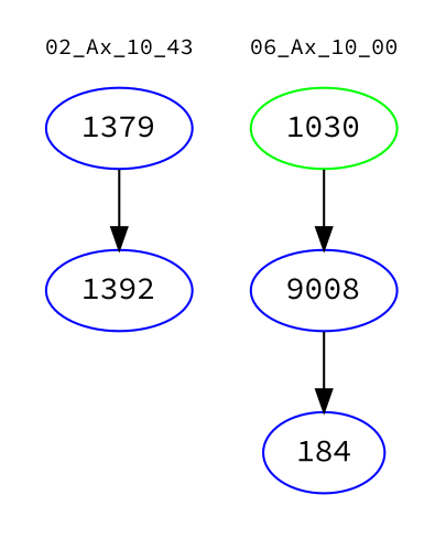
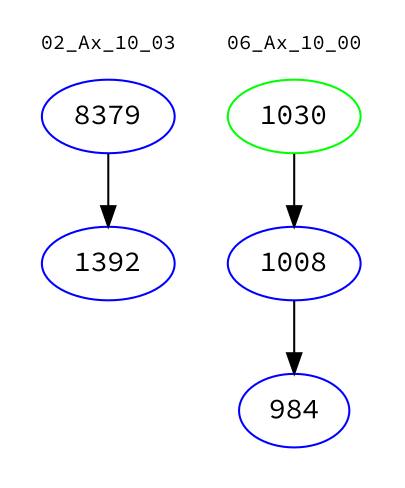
  digraph {
    fontname="Source Code Pro"
    node [color=blue fontname="Source Code Pro"]
    edge [color=black fontname="Source Code Pro"]
-   n1 [label=1379]
+   n1 [label=8379]
    n2 [label=1392]
-   n3 [label=9008]
-   n4 [label=184]
+   n3 [label=1008]
+   n4 [label=984]
    n5 [color=green label=1030]
    subgraph cluster_1 {
      color=white
      fontsize=10
-     label="02_Ax_10_43"
+     label="02_Ax_10_03"
      n1
      n2
    }
    subgraph cluster_2 {
      color=white
      fontsize=10
      label="06_Ax_10_00"
      n3
      n4
      n5
    }
    n1 -> n2
    n3 -> n4
    n5 -> n3
  }
